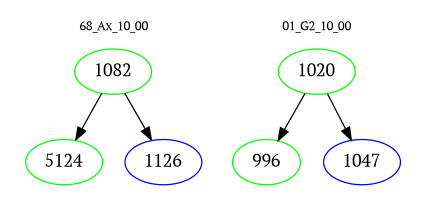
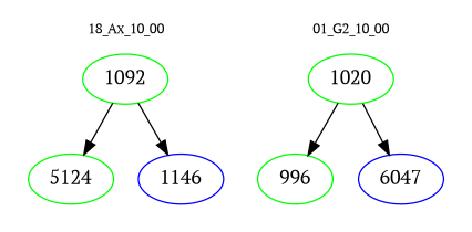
  digraph {
    fontname="PT Serif"
    node [color=green fontname="PT Serif"]
    edge [color=black fontname="PT Serif"]
-   n1 [label=1082]
+   n1 [label=1092]
    n2 [label=5124]
-   n3 [color=blue label=1126]
+   n3 [color=blue label=1146]
    n4 [label=1020]
    n5 [label=996]
-   n6 [color=blue label=1047]
+   n6 [color=blue label=6047]
    subgraph cluster_1 {
      color=white
      fontsize=10
-     label="68_Ax_10_00"
+     label="18_Ax_10_00"
      n1
      n2
      n3
    }
    subgraph cluster_2 {
      color=white
      fontsize=10
      label="01_G2_10_00"
      n4
      n5
      n6
    }
    n1 -> n2
    n1 -> n3
    n4 -> n5
    n4 -> n6
  }
